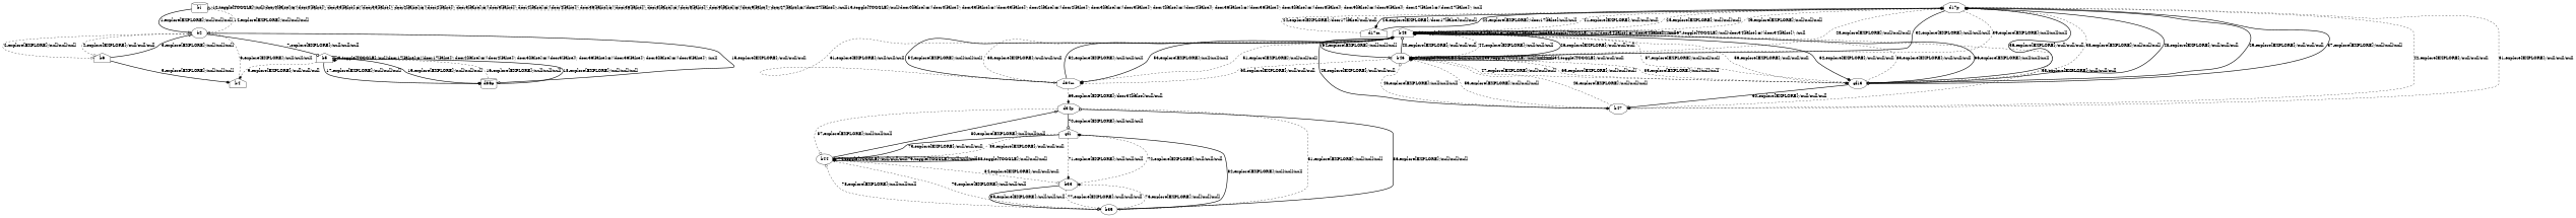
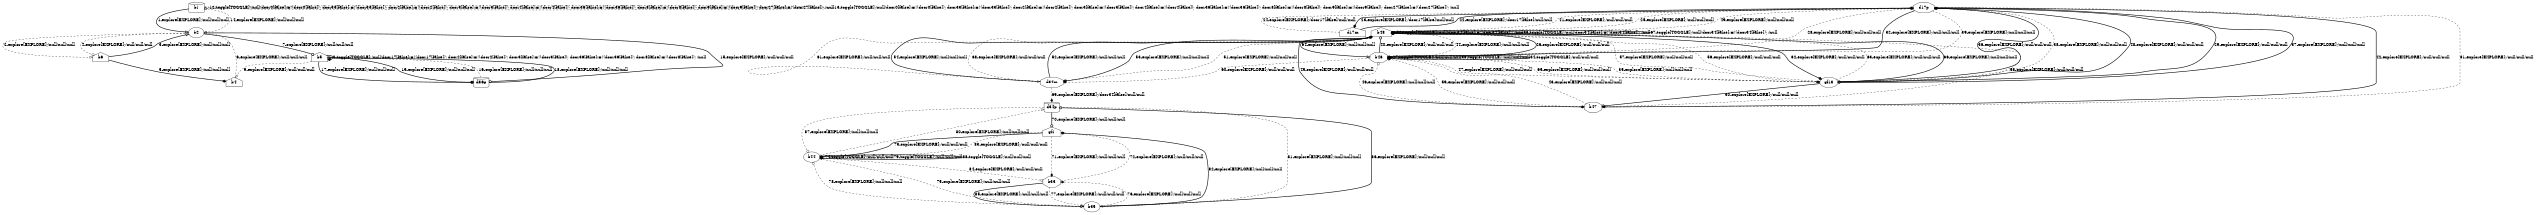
  digraph {
    node [shape=house]
    edge [arrowhead=diamond style=dashed]
    b1 [shape=cylinder]
    b2 [shape=ellipse]
    b6
    b5
    d36p [shape=cylinder]
    b4
    d17p [shape=octagon]
    d17m
    b48
    b46 [shape=octagon]
    gf13 [shape=ellipse]
    b47 [shape=octagon]
    d34m [shape=octagon]
-   d34p [shape=octagon]
+   d34p [shape=cylinder]
    gf1
    n16 [label=b44 shape=ellipse]
    b35 [shape=ellipse]
    b33 [shape=octagon]
    b1 -> b1 [arrowhead=odot label="12-toggle[TOGGLE];/null/door0[false]:=!(door0[false]); door33[false]:=!(door33[false]); door2[false]:=!(door2[false]); door3[false]:=!(door3[false]); door4[false]:=!(door4[false]); door36[false]:=!(door36[false]); door8[false]:=!(door8[false]); door9[false]:=!(door9[false]); door27[false]:=!(door27[false]); /null"]
    b1 -> b1 [arrowhead=odot label="13-toggle[TOGGLE];/null/door0[false]:=!(door0[false]); door33[false]:=!(door33[false]); door2[false]:=!(door2[false]); door3[false]:=!(door3[false]); door4[false]:=!(door4[false]); door36[false]:=!(door36[false]); door8[false]:=!(door8[false]); door9[false]:=!(door9[false]); door27[false]:=!(door27[false]); /null"]
    b1 -> b2 [arrowhead=onormal label="1-explore[EXPLORE];/null/null/null" style=bold]
    b1 -> b2 [arrowhead=onormal label="14-explore[EXPLORE];/null/null/null"]
    b2 -> b6 [arrowhead=onormal label="2-explore[EXPLORE];/null/null/null"]
    b2 -> b6 [arrowhead=odot label="4-explore[EXPLORE];/null/null/null"]
    b2 -> b5 [arrowhead=odot label="7-explore[EXPLORE];/null/null/null" style=bold]
-   b2 -> d36p [arrowhead=onormal label="15-explore[EXPLORE];/null/null/null" style=bold]
+   b2 -> d36p [arrowhead=odot label="15-explore[EXPLORE];/null/null/null" style=bold]
    b6 -> b2 [arrowhead=onormal label="3-explore[EXPLORE];/null/null/null" style=bold]
    b6 -> b4 [label="5-explore[EXPLORE];/null/null/null" style=bold]
    b5 -> b5 [label="8-toggle[TOGGLE];/null/door17[false]:=!(door17[false]); door2[false]:=!(door2[false]); door3[false]:=!(door3[false]); door36[false]:=!(door36[false]); door8[false]:=!(door8[false]); /null" style=bold]
    b5 -> d36p [label="17-explore[EXPLORE];/null/null/null" style=bold]
    b5 -> d36p [arrowhead=odot label="19-explore[EXPLORE];/null/null/null" style=bold]
-   b5 -> b4 [label="9-explore[EXPLORE];/null/null/null"]
+   b5 -> b4 [arrowhead=onormal label="9-explore[EXPLORE];/null/null/null"]
    d36p -> b5 [arrowhead=onormal label="16-explore[EXPLORE];/null/null/null"]
    d36p -> b5 [arrowhead=odot label="18-explore[EXPLORE];/null/null/null" style=bold]
    b4 -> b2 [arrowhead=odot label="6-explore[EXPLORE];/null/null/null"]
    d17p -> d17m [label="23-explore[EXPLORE];/door17[false]/null/null" style=bold]
    d17p -> b48 [label="25-explore[EXPLORE];/null/null/null"]
    d17p -> b48 [arrowhead=onormal label="49-explore[EXPLORE];/null/null/null"]
    d17p -> b46 [label="32-explore[EXPLORE];/null/null/null" style=bold]
    d17p -> b46 [arrowhead=odot label="39-explore[EXPLORE];/null/null/null"]
    d17p -> gf13 [arrowhead=odot label="29-explore[EXPLORE];/null/null/null" style=bold]
    d17p -> gf13 [arrowhead=odot label="37-explore[EXPLORE];/null/null/null" style=bold]
-   d17p -> b47 [arrowhead=onormal label="42-explore[EXPLORE];/null/null/null"]
+   d17p -> b47 [arrowhead=onormal label="42-explore[EXPLORE];/null/null/null" style=bold]
    d17m -> d17p [arrowhead=odot label="22-explore[EXPLORE];/door17[false]/null/null" style=bold]
    d17m -> d17p [label="24-explore[EXPLORE];/door17[false]/null/null"]
    b48 -> d17p [arrowhead=odot label="41-explore[EXPLORE];/null/null/null"]
    b48 -> b48 [label="50-toggle[TOGGLE];/null/door34[false]:=!(door34[false]); /null" style=bold]
    b48 -> b48 [label="55-toggle[TOGGLE];/null/door34[false]:=!(door34[false]); /null" style=bold]
    b48 -> b48 [label="67-toggle[TOGGLE];/null/door34[false]:=!(door34[false]); /null" style=bold]
    b48 -> b46 [label="26-explore[EXPLORE];/null/null/null" style=bold]
    b48 -> b46 [arrowhead=onormal label="64-explore[EXPLORE];/null/null/null" style=bold]
    b48 -> gf13 [arrowhead=odot label="56-explore[EXPLORE];/null/null/null"]
    b48 -> gf13 [label="62-explore[EXPLORE];/null/null/null" style=bold]
    b48 -> b47 [label="45-explore[EXPLORE];/null/null/null" style=bold]
    b48 -> b47 [label="58-explore[EXPLORE];/null/null/null"]
    b48 -> d34m [arrowhead=onormal label="51-explore[EXPLORE];/null/null/null"]
    b48 -> d34m [label="53-explore[EXPLORE];/null/null/null" style=bold]
    b48 -> d34m [arrowhead=onormal label="68-explore[EXPLORE];/null/null/null"]
    b46 -> d17p [arrowhead=onormal label="28-explore[EXPLORE];/null/null/null"]
    b46 -> b48 [arrowhead=odot label="40-explore[EXPLORE];/null/null/null" style=bold]
    b46 -> b48 [arrowhead=onormal label="44-explore[EXPLORE];/null/null/null"]
    b46 -> b46 [label="27-toggle[TOGGLE];/null/null/null" style=bold]
    b46 -> b46 [arrowhead=onormal label="33-toggle[TOGGLE];/null/null/null"]
    b46 -> b46 [arrowhead=odot label="34-toggle[TOGGLE];/null/null/null" style=bold]
    b46 -> gf13 [arrowhead=onormal label="35-explore[EXPLORE];/null/null/null"]
    b46 -> gf13 [arrowhead=onormal label="47-explore[EXPLORE];/null/null/null"]
    b46 -> gf13 [label="65-explore[EXPLORE];/null/null/null"]
    b46 -> d34m [label="60-explore[EXPLORE];/null/null/null"]
    gf13 -> d17p [arrowhead=odot label="36-explore[EXPLORE];/null/null/null" style=bold]
    gf13 -> d17p [arrowhead=onormal label="38-explore[EXPLORE];/null/null/null"]
    gf13 -> d17p [label="48-explore[EXPLORE];/null/null/null" style=bold]
    gf13 -> b48 [label="57-explore[EXPLORE];/null/null/null"]
    gf13 -> b48 [arrowhead=odot label="63-explore[EXPLORE];/null/null/null"]
    gf13 -> b48 [arrowhead=onormal label="66-explore[EXPLORE];/null/null/null" style=bold]
    gf13 -> b47 [arrowhead=odot label="30-explore[EXPLORE];/null/null/null" style=bold]
    b47 -> d17p [arrowhead=onormal label="31-explore[EXPLORE];/null/null/null"]
    b47 -> b46 [arrowhead=odot label="43-explore[EXPLORE];/null/null/null"]
    b47 -> b46 [arrowhead=odot label="46-explore[EXPLORE];/null/null/null"]
    b47 -> b46 [arrowhead=odot label="59-explore[EXPLORE];/null/null/null"]
    d34m -> b48 [arrowhead=onormal label="52-explore[EXPLORE];/null/null/null" style=bold]
    d34m -> b48 [arrowhead=odot label="54-explore[EXPLORE];/null/null/null" style=bold]
    d34m -> b48 [label="61-explore[EXPLORE];/null/null/null"]
    d34m -> d34p [label="69-explore[EXPLORE];/door34[false]/null/null"]
    d34p -> gf1 [arrowhead=odot label="70-explore[EXPLORE];/null/null/null" style=bold]
    d34p -> n16 [arrowhead=odot label="87-explore[EXPLORE];/null/null/null"]
    d34p -> b35 [arrowhead=onormal label="81-explore[EXPLORE];/null/null/null"]
    gf1 -> n16 [label="73-explore[EXPLORE];/null/null/null" style=bold]
    gf1 -> n16 [arrowhead=odot label="83-explore[EXPLORE];/null/null/null"]
    gf1 -> b33 [label="71-explore[EXPLORE];/null/null/null"]
-   n16 -> d34p [arrowhead=onormal label="80-explore[EXPLORE];/null/null/null" style=bold]
+   n16 -> d34p [arrowhead=onormal label="80-explore[EXPLORE];/null/null/null"]
    n16 -> n16 [arrowhead=onormal label="74-toggle[TOGGLE];/null/null/null"]
    n16 -> n16 [label="79-toggle[TOGGLE];/null/null/null"]
    n16 -> n16 [label="88-toggle[TOGGLE];/null/null/null" style=bold]
    n16 -> b35 [arrowhead=onormal label="75-explore[EXPLORE];/null/null/null"]
    n16 -> b33 [arrowhead=odot label="84-explore[EXPLORE];/null/null/null"]
    b35 -> d34p [arrowhead=odot label="86-explore[EXPLORE];/null/null/null" style=bold]
    b35 -> gf1 [label="82-explore[EXPLORE];/null/null/null" style=bold]
    b35 -> n16 [arrowhead=odot label="78-explore[EXPLORE];/null/null/null"]
    b35 -> b33 [label="76-explore[EXPLORE];/null/null/null"]
    b33 -> gf1 [arrowhead=onormal label="72-explore[EXPLORE];/null/null/null"]
    b33 -> b35 [arrowhead=onormal label="77-explore[EXPLORE];/null/null/null"]
    b33 -> b35 [arrowhead=onormal label="85-explore[EXPLORE];/null/null/null" style=bold]
  }
